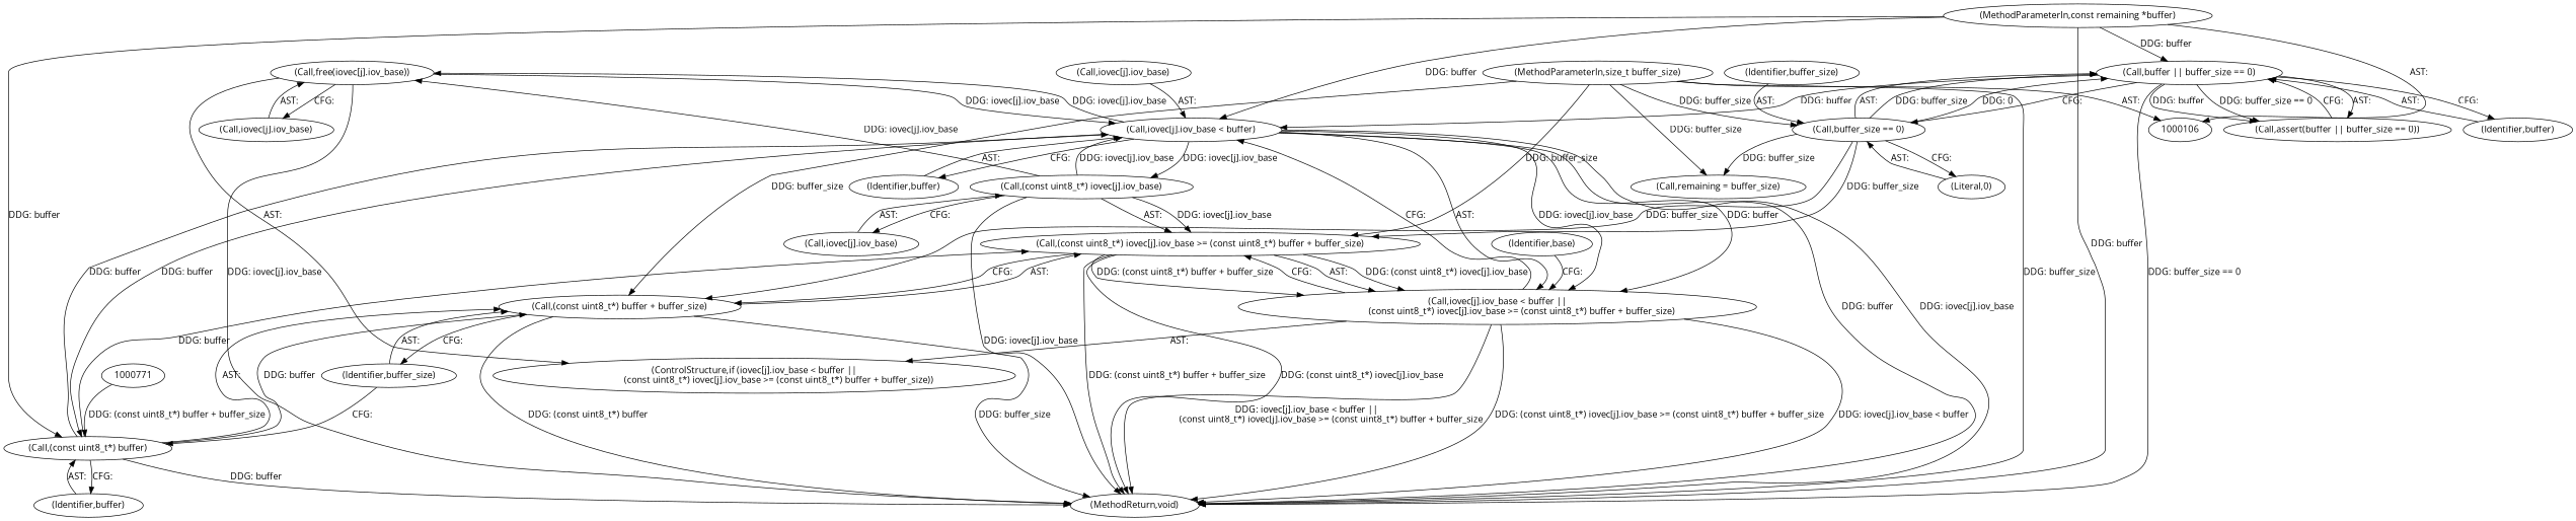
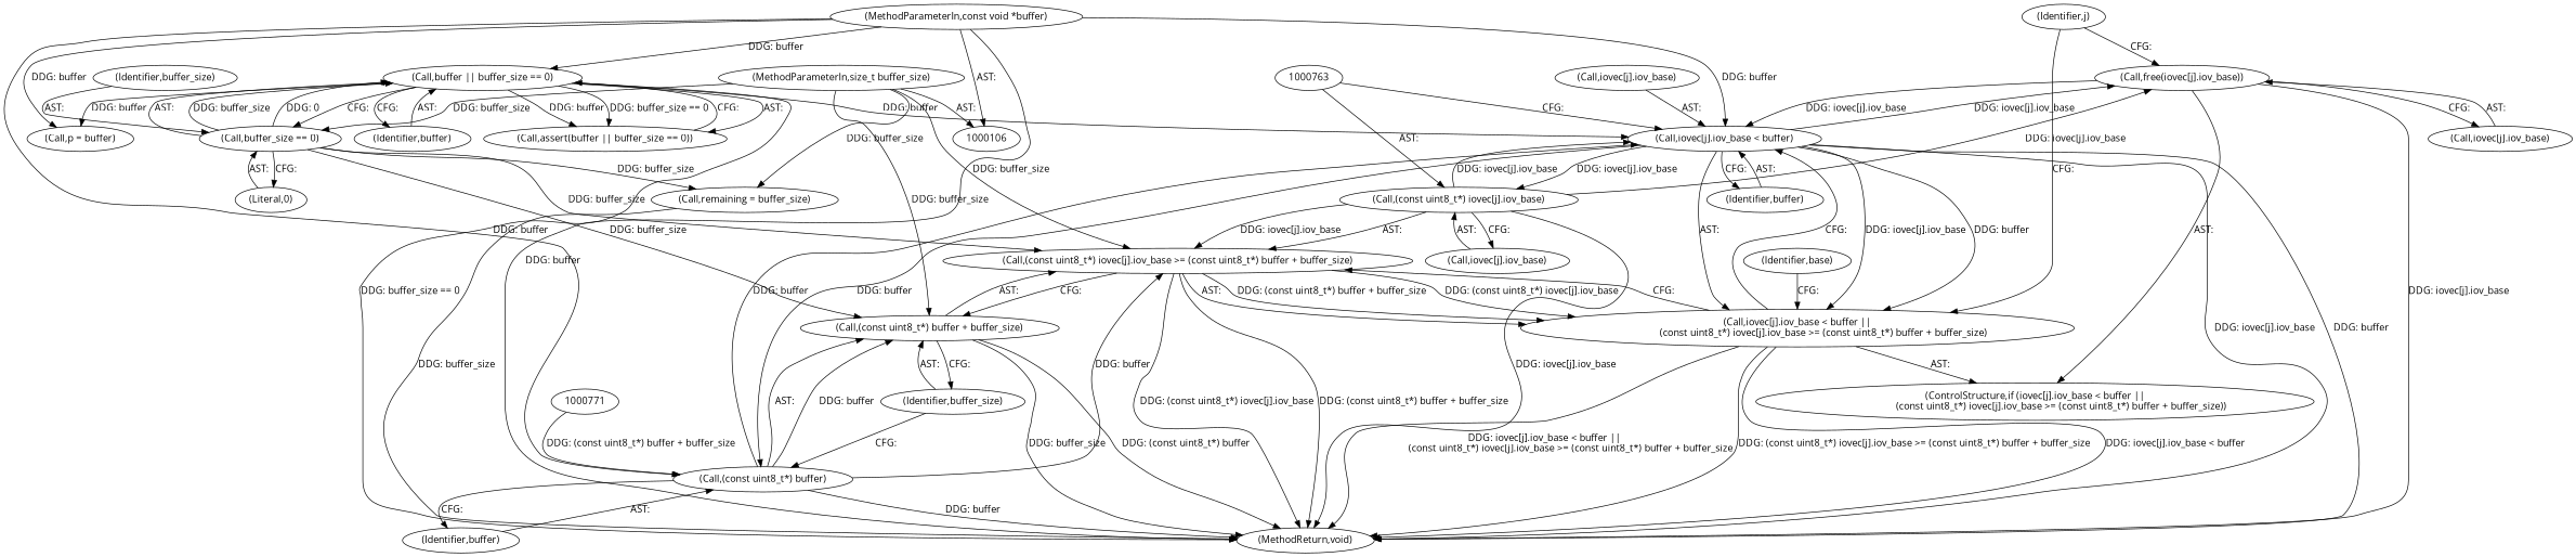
  digraph {
    fontname="Open Sans"
    node [fontname="Open Sans"]
    edge [fontname="Open Sans"]
    n1 [label="(Call,free(iovec[j].iov_base))"]
    n2 [label="(Call,iovec[j].iov_base < buffer)"]
    n3 [label="(Call,iovec[j].iov_base)"]
    n4 [label="(ControlStructure,if (iovec[j].iov_base < buffer ||\n                    (const uint8_t*) iovec[j].iov_base >= (const uint8_t*) buffer + buffer_size))"]
    n5 [label="(MethodReturn,void)"]
    n6 [label="(Call,(const uint8_t*) iovec[j].iov_base)"]
    n7 [label="(Call,(const uint8_t*) buffer)"]
    n8 [label="(Call,iovec[j].iov_base < buffer ||\n                    (const uint8_t*) iovec[j].iov_base >= (const uint8_t*) buffer + buffer_size)"]
    n9 [label="(Identifier,buffer)"]
    n10 [label="(Call,(const uint8_t*) iovec[j].iov_base >= (const uint8_t*) buffer + buffer_size)"]
    n11 [label="(Call,iovec[j].iov_base)"]
    n12 [label="(Call,(const uint8_t*) buffer + buffer_size)"]
    n13 [label="(Identifier,buffer)"]
    n14 [label="(Identifier,buffer_size)"]
-   n15 [label="(MethodParameterIn,const remaining *buffer)"]
+   n15 [label="(MethodParameterIn,const void *buffer)"]
    n16 [label="(Call,buffer || buffer_size == 0)"]
+   n17 [label="(Call,p = buffer)"]
    1000106
    n19 [label="(Call,buffer_size == 0)"]
    n20 [label="(Call,assert(buffer || buffer_size == 0))"]
    n21 [label="(Identifier,buffer)"]
    n22 [label="(Call,remaining = buffer_size)"]
    n23 [label="(Literal,0)"]
    n24 [label="(MethodParameterIn,size_t buffer_size)"]
    n25 [label="(Call,iovec[j].iov_base)"]
+   n26 [label="(Identifier,j)"]
    n27 [label="(Identifier,buffer_size)"]
    n28 [label="(Identifier,base)"]
+   1000763
    1000771
    n1 -> n2 [label="DDG: iovec[j].iov_base"]
    n1 -> n3 [label="CFG: "]
    n1 -> n4 [label="AST: "]
    n1 -> n5 [label="DDG: iovec[j].iov_base"]
    n2 -> n1 [label="DDG: iovec[j].iov_base"]
    n2 -> n5 [label="DDG: buffer"]
    n2 -> n5 [label="DDG: iovec[j].iov_base"]
    n2 -> n6 [label="DDG: iovec[j].iov_base"]
    n2 -> n7 [label="DDG: buffer"]
    n2 -> n8 [label="AST: "]
    n2 -> n8 [label="DDG: iovec[j].iov_base"]
    n2 -> n8 [label="DDG: buffer"]
    n2 -> n9 [label="CFG: "]
    n3 -> n1 [label="AST: "]
    n6 -> n1 [label="DDG: iovec[j].iov_base"]
    n6 -> n2 [label="DDG: iovec[j].iov_base"]
    n6 -> n5 [label="DDG: iovec[j].iov_base"]
    n6 -> n10 [label="AST: "]
    n6 -> n10 [label="DDG: iovec[j].iov_base"]
    n6 -> n11 [label="CFG: "]
    n7 -> n2 [label="DDG: buffer"]
    n7 -> n5 [label="DDG: buffer"]
    n7 -> n10 [label="DDG: buffer"]
    n7 -> n12 [label="AST: "]
    n7 -> n12 [label="DDG: buffer"]
    n7 -> n13 [label="CFG: "]
    n8 -> n2 [label="CFG: "]
    n8 -> n4 [label="AST: "]
    n8 -> n5 [label="DDG: iovec[j].iov_base < buffer"]
    n8 -> n5 [label="DDG: iovec[j].iov_base < buffer ||\n                    (const uint8_t*) iovec[j].iov_base >= (const uint8_t*) buffer + buffer_size"]
    n8 -> n5 [label="DDG: (const uint8_t*) iovec[j].iov_base >= (const uint8_t*) buffer + buffer_size"]
    n8 -> n10 [label="CFG: "]
    n9 -> n2 [label="AST: "]
    n10 -> n5 [label="DDG: (const uint8_t*) iovec[j].iov_base"]
    n10 -> n5 [label="DDG: (const uint8_t*) buffer + buffer_size"]
    n10 -> n8 [label="AST: "]
    n10 -> n8 [label="DDG: (const uint8_t*) iovec[j].iov_base"]
    n10 -> n8 [label="DDG: (const uint8_t*) buffer + buffer_size"]
    n10 -> n12 [label="CFG: "]
    n11 -> n6 [label="AST: "]
    n12 -> n5 [label="DDG: buffer_size"]
    n12 -> n5 [label="DDG: (const uint8_t*) buffer"]
    n12 -> n10 [label="AST: "]
    n12 -> n14 [label="CFG: "]
    n13 -> n7 [label="AST: "]
    n14 -> n7 [label="CFG: "]
    n14 -> n12 [label="AST: "]
    n15 -> n2 [label="DDG: buffer"]
    n15 -> n5 [label="DDG: buffer"]
    n15 -> n7 [label="DDG: buffer"]
    n15 -> n16 [label="DDG: buffer"]
+   n15 -> n17 [label="DDG: buffer"]
    n15 -> 1000106 [label="AST: "]
    n16 -> n2 [label="DDG: buffer"]
    n16 -> n5 [label="DDG: buffer_size == 0"]
+   n16 -> n17 [label="DDG: buffer"]
    n16 -> n19 [label="CFG: "]
    n16 -> n20 [label="AST: "]
    n16 -> n20 [label="DDG: buffer"]
    n16 -> n20 [label="DDG: buffer_size == 0"]
    n16 -> n21 [label="CFG: "]
    n19 -> n10 [label="DDG: buffer_size"]
    n19 -> n12 [label="DDG: buffer_size"]
    n19 -> n16 [label="AST: "]
    n19 -> n16 [label="DDG: buffer_size"]
    n19 -> n16 [label="DDG: 0"]
    n19 -> n22 [label="DDG: buffer_size"]
    n19 -> n23 [label="CFG: "]
    n20 -> n16 [label="CFG: "]
    n21 -> n16 [label="AST: "]
    n23 -> n19 [label="AST: "]
-   n24 -> n5 [label="DDG: buffer_size"]
+   n22 -> n5 [label="DDG: buffer_size"]
    n24 -> n10 [label="DDG: buffer_size"]
    n24 -> n12 [label="DDG: buffer_size"]
    n24 -> 1000106 [label="AST: "]
    n24 -> n19 [label="DDG: buffer_size"]
    n24 -> n22 [label="DDG: buffer_size"]
    n25 -> n2 [label="AST: "]
+   n26 -> n1 [label="CFG: "]
+   n26 -> n8 [label="CFG: "]
    n27 -> n19 [label="AST: "]
    n28 -> n8 [label="CFG: "]
+   1000763 -> n2 [label="CFG: "]
+   1000763 -> n6 [label="AST: "]
    1000771 -> n7 [label="DDG: (const uint8_t*) buffer + buffer_size"]
  }
